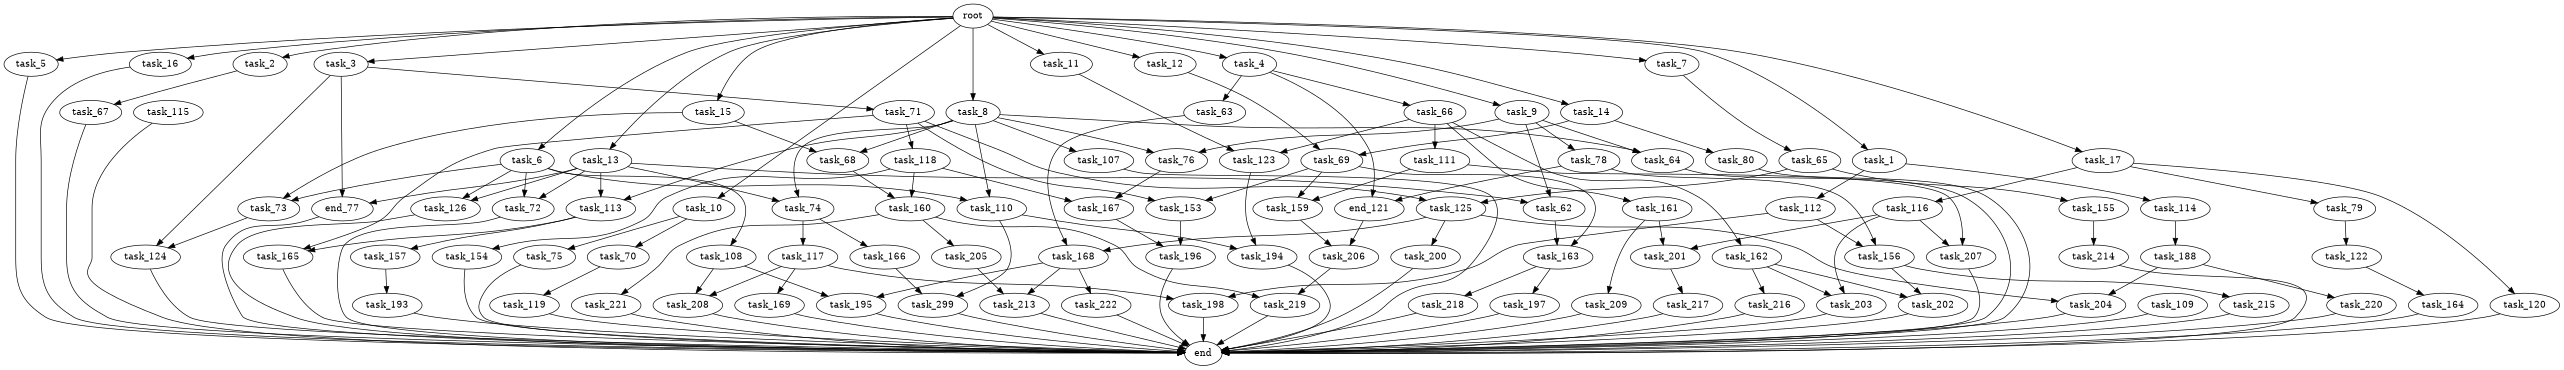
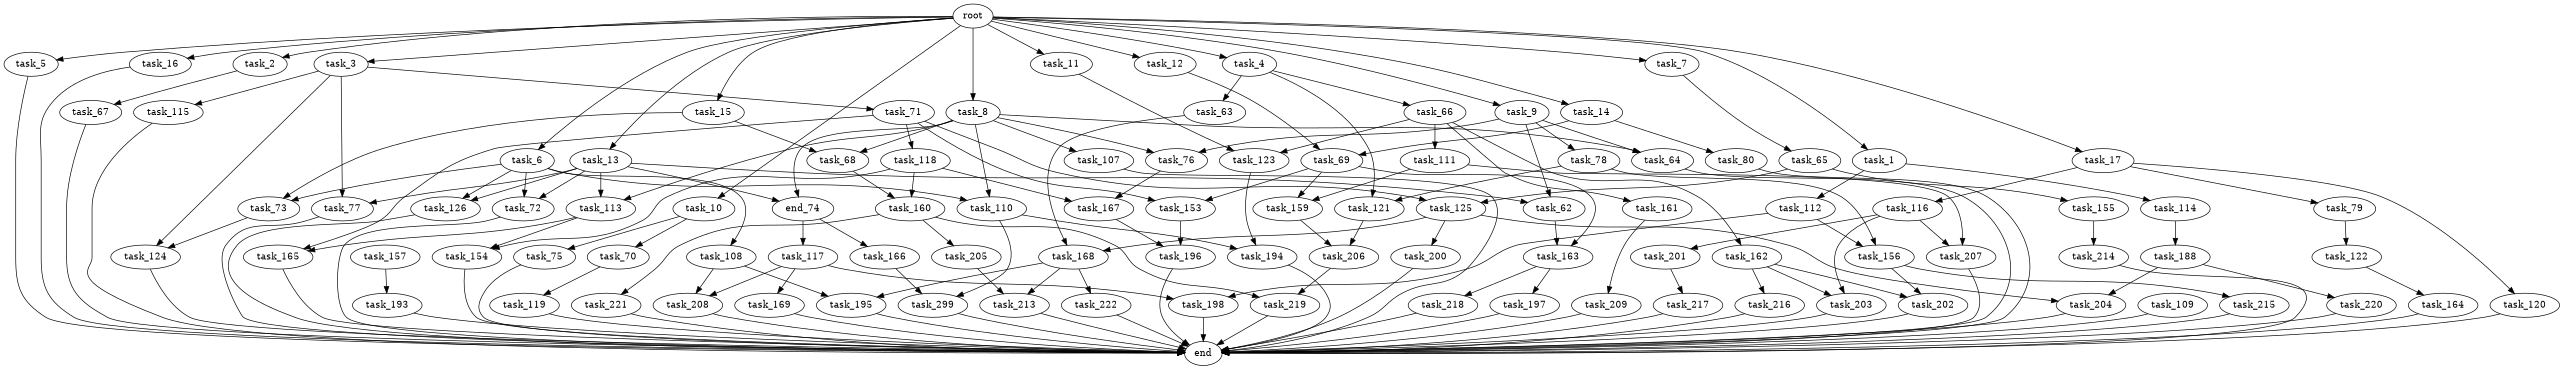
  digraph {
    root
    task_1
    task_2
    task_3
    task_4
    task_5
    task_6
    task_7
    task_8
    task_9
    task_10
    task_11
    task_12
    task_13
    task_14
    task_15
    task_16
    task_17
    task_112
    task_114
    task_67
    task_71
-   task_77 [label=end_77]
+   task_77
    task_115
    task_124
    task_63
    task_66
-   task_121 [label=end_121]
+   task_121
    end
    task_72
    task_73
    task_108
    task_110
    task_126
    task_65
    task_64
    task_68
-   task_74
+   task_74 [label=end_74]
    task_76
    task_107
    task_113
    task_62
    task_78
    task_70
    task_75
    task_123
    task_69
    task_80
    task_79
    task_116
    task_120
    task_156
    task_198
    n54 [label=task_188]
    task_125
    task_153
    task_118
    task_165
    task_168
    task_161
    task_162
    task_111
    task_206
    task_195
    task_208
    task_194
    n67 [label=task_299]
    task_155
    task_160
    task_117
    task_166
    task_167
    task_157
    task_163
    task_119
    task_159
    task_122
    task_207
    task_201
    task_203
    task_197
    task_218
    task_213
    task_222
    task_200
    task_204
    task_214
    task_209
    task_202
    task_216
    task_205
    task_219
    task_221
    task_196
    task_154
    task_169
    task_109
    task_215
    task_164
    task_193
    task_220
    task_217
    root -> task_1
    root -> task_2
    root -> task_3
    root -> task_4
    root -> task_5
    root -> task_6
    root -> task_7
    root -> task_8
    root -> task_9
    root -> task_10
    root -> task_11
    root -> task_12
    root -> task_13
    root -> task_14
    root -> task_15
    root -> task_16
    root -> task_17
    task_1 -> task_112
    task_1 -> task_114
    task_2 -> task_67
    task_3 -> task_71
    task_3 -> task_77
+   task_3 -> task_115
    task_3 -> task_124
    task_4 -> task_63
    task_4 -> task_66
    task_4 -> task_121
    task_5 -> end
    task_6 -> task_72
    task_6 -> task_73
    task_6 -> task_108
    task_6 -> task_110
    task_6 -> task_126
    task_7 -> task_65
    task_8 -> task_110
    task_8 -> task_64
    task_8 -> task_68
    task_8 -> task_74
    task_8 -> task_76
    task_8 -> task_107
    task_8 -> task_113
    task_9 -> task_64
    task_9 -> task_76
    task_9 -> task_62
    task_9 -> task_78
    task_10 -> task_70
    task_10 -> task_75
    task_11 -> task_123
    task_12 -> task_69
    task_13 -> task_77
    task_13 -> task_72
    task_13 -> task_126
    task_13 -> task_74
    task_13 -> task_113
    task_13 -> task_62
    task_14 -> task_69
    task_14 -> task_80
    task_15 -> task_73
    task_15 -> task_68
    task_16 -> end
    task_17 -> task_79
    task_17 -> task_116
    task_17 -> task_120
    task_112 -> task_156
    task_112 -> task_198
    task_114 -> n54
    task_67 -> end
    task_71 -> task_125
    task_71 -> task_153
    task_71 -> task_118
    task_71 -> task_165
    task_77 -> end
    task_115 -> end
    task_124 -> end
    task_63 -> task_168
    task_66 -> task_123
    task_66 -> task_161
    task_66 -> task_162
    task_66 -> task_111
    task_121 -> task_206
    task_72 -> end
    task_73 -> task_124
    task_108 -> task_195
    task_108 -> task_208
    task_110 -> task_194
    task_110 -> n67
    task_126 -> end
    task_65 -> task_125
    task_65 -> task_155
    task_64 -> end
    task_68 -> task_160
    task_74 -> task_117
    task_74 -> task_166
    task_76 -> task_167
    task_107 -> end
    task_113 -> task_165
-   task_113 -> task_157
+   task_113 -> task_154
    task_62 -> task_163
    task_78 -> task_121
    task_78 -> task_156
    task_70 -> task_119
    task_75 -> end
    task_123 -> task_194
    task_69 -> task_153
    task_69 -> task_163
    task_69 -> task_159
    task_80 -> end
    task_79 -> task_122
    task_116 -> task_207
    task_116 -> task_201
    task_116 -> task_203
    task_120 -> end
    task_156 -> task_202
    task_156 -> task_215
    task_198 -> end
    n54 -> task_204
    n54 -> task_220
    task_125 -> task_168
    task_125 -> task_200
    task_125 -> task_204
    task_153 -> task_196
    task_118 -> task_160
    task_118 -> task_167
    task_118 -> task_154
    task_165 -> end
    task_168 -> task_195
    task_168 -> task_213
    task_168 -> task_222
-   task_161 -> task_201
    task_161 -> task_209
    task_162 -> task_203
    task_162 -> task_202
    task_162 -> task_216
    task_111 -> task_159
    task_111 -> task_207
    task_206 -> task_219
    task_195 -> end
    task_208 -> end
    task_194 -> end
    n67 -> end
    task_155 -> task_214
    task_160 -> task_205
    task_160 -> task_219
    task_160 -> task_221
    task_117 -> task_198
    task_117 -> task_208
    task_117 -> task_169
    task_166 -> n67
    task_167 -> task_196
    task_157 -> task_193
    task_163 -> task_197
    task_163 -> task_218
    task_119 -> end
    task_159 -> task_206
    task_122 -> task_164
    task_207 -> end
    task_201 -> task_217
    task_203 -> end
    task_197 -> end
    task_218 -> end
    task_213 -> end
    task_222 -> end
    task_200 -> end
    task_204 -> end
    task_214 -> end
    task_209 -> end
    task_202 -> end
    task_216 -> end
    task_205 -> task_213
    task_219 -> end
    task_221 -> end
    task_196 -> end
    task_154 -> end
    task_169 -> end
    task_109 -> end
    task_215 -> end
    task_164 -> end
    task_193 -> end
    task_220 -> end
    task_217 -> end
  }
